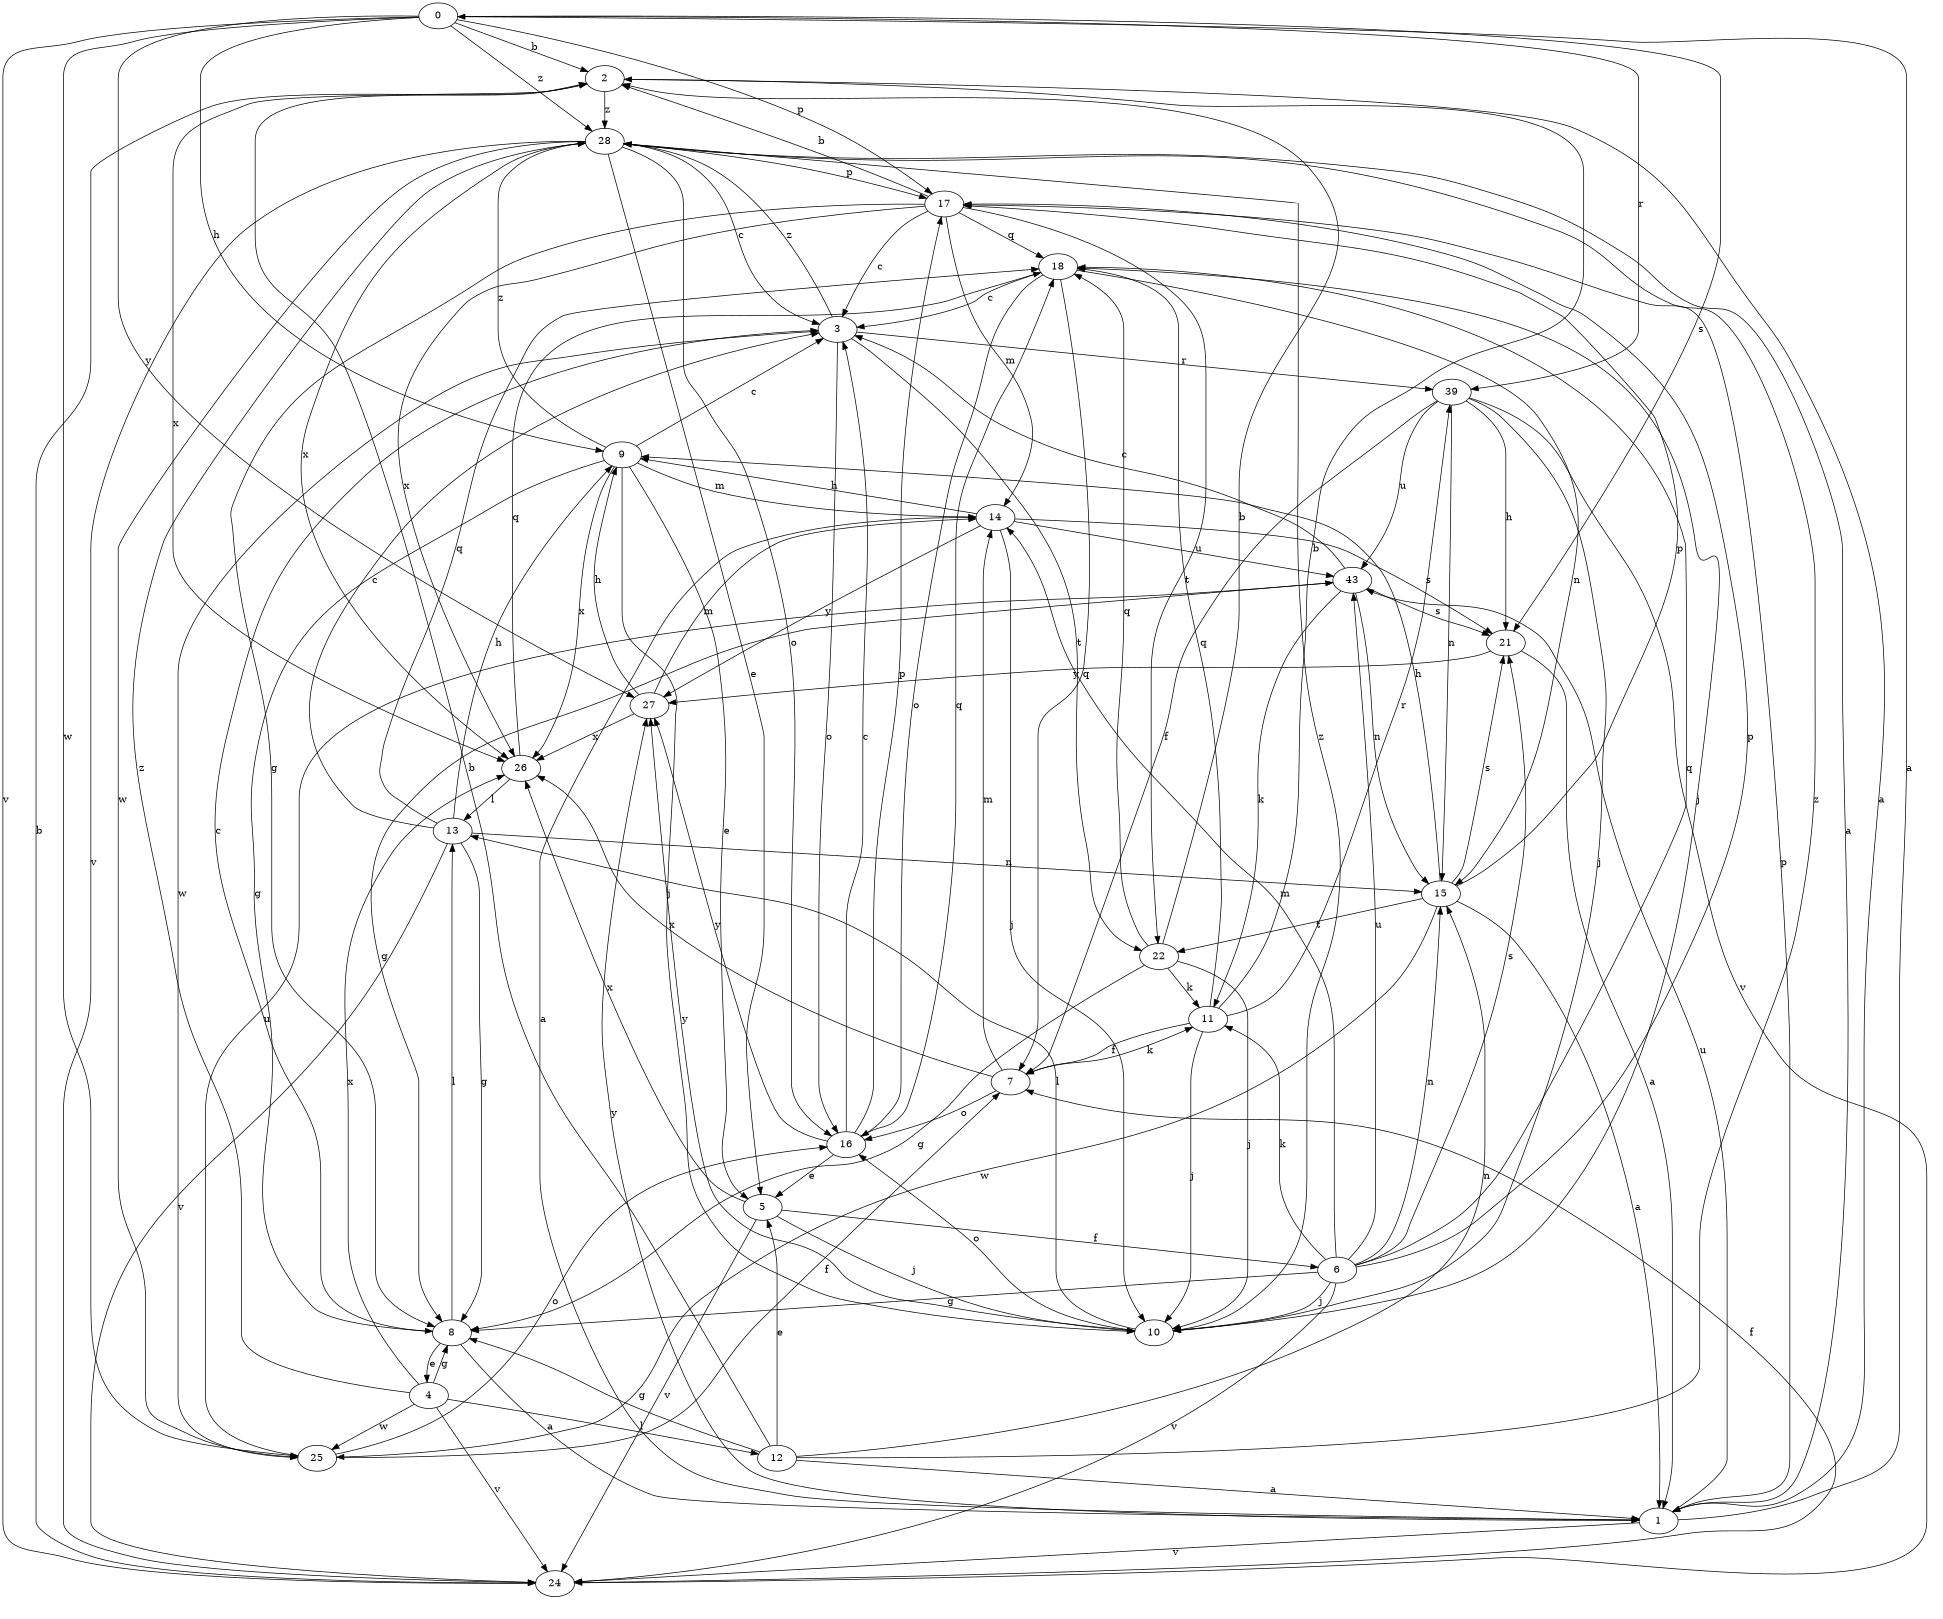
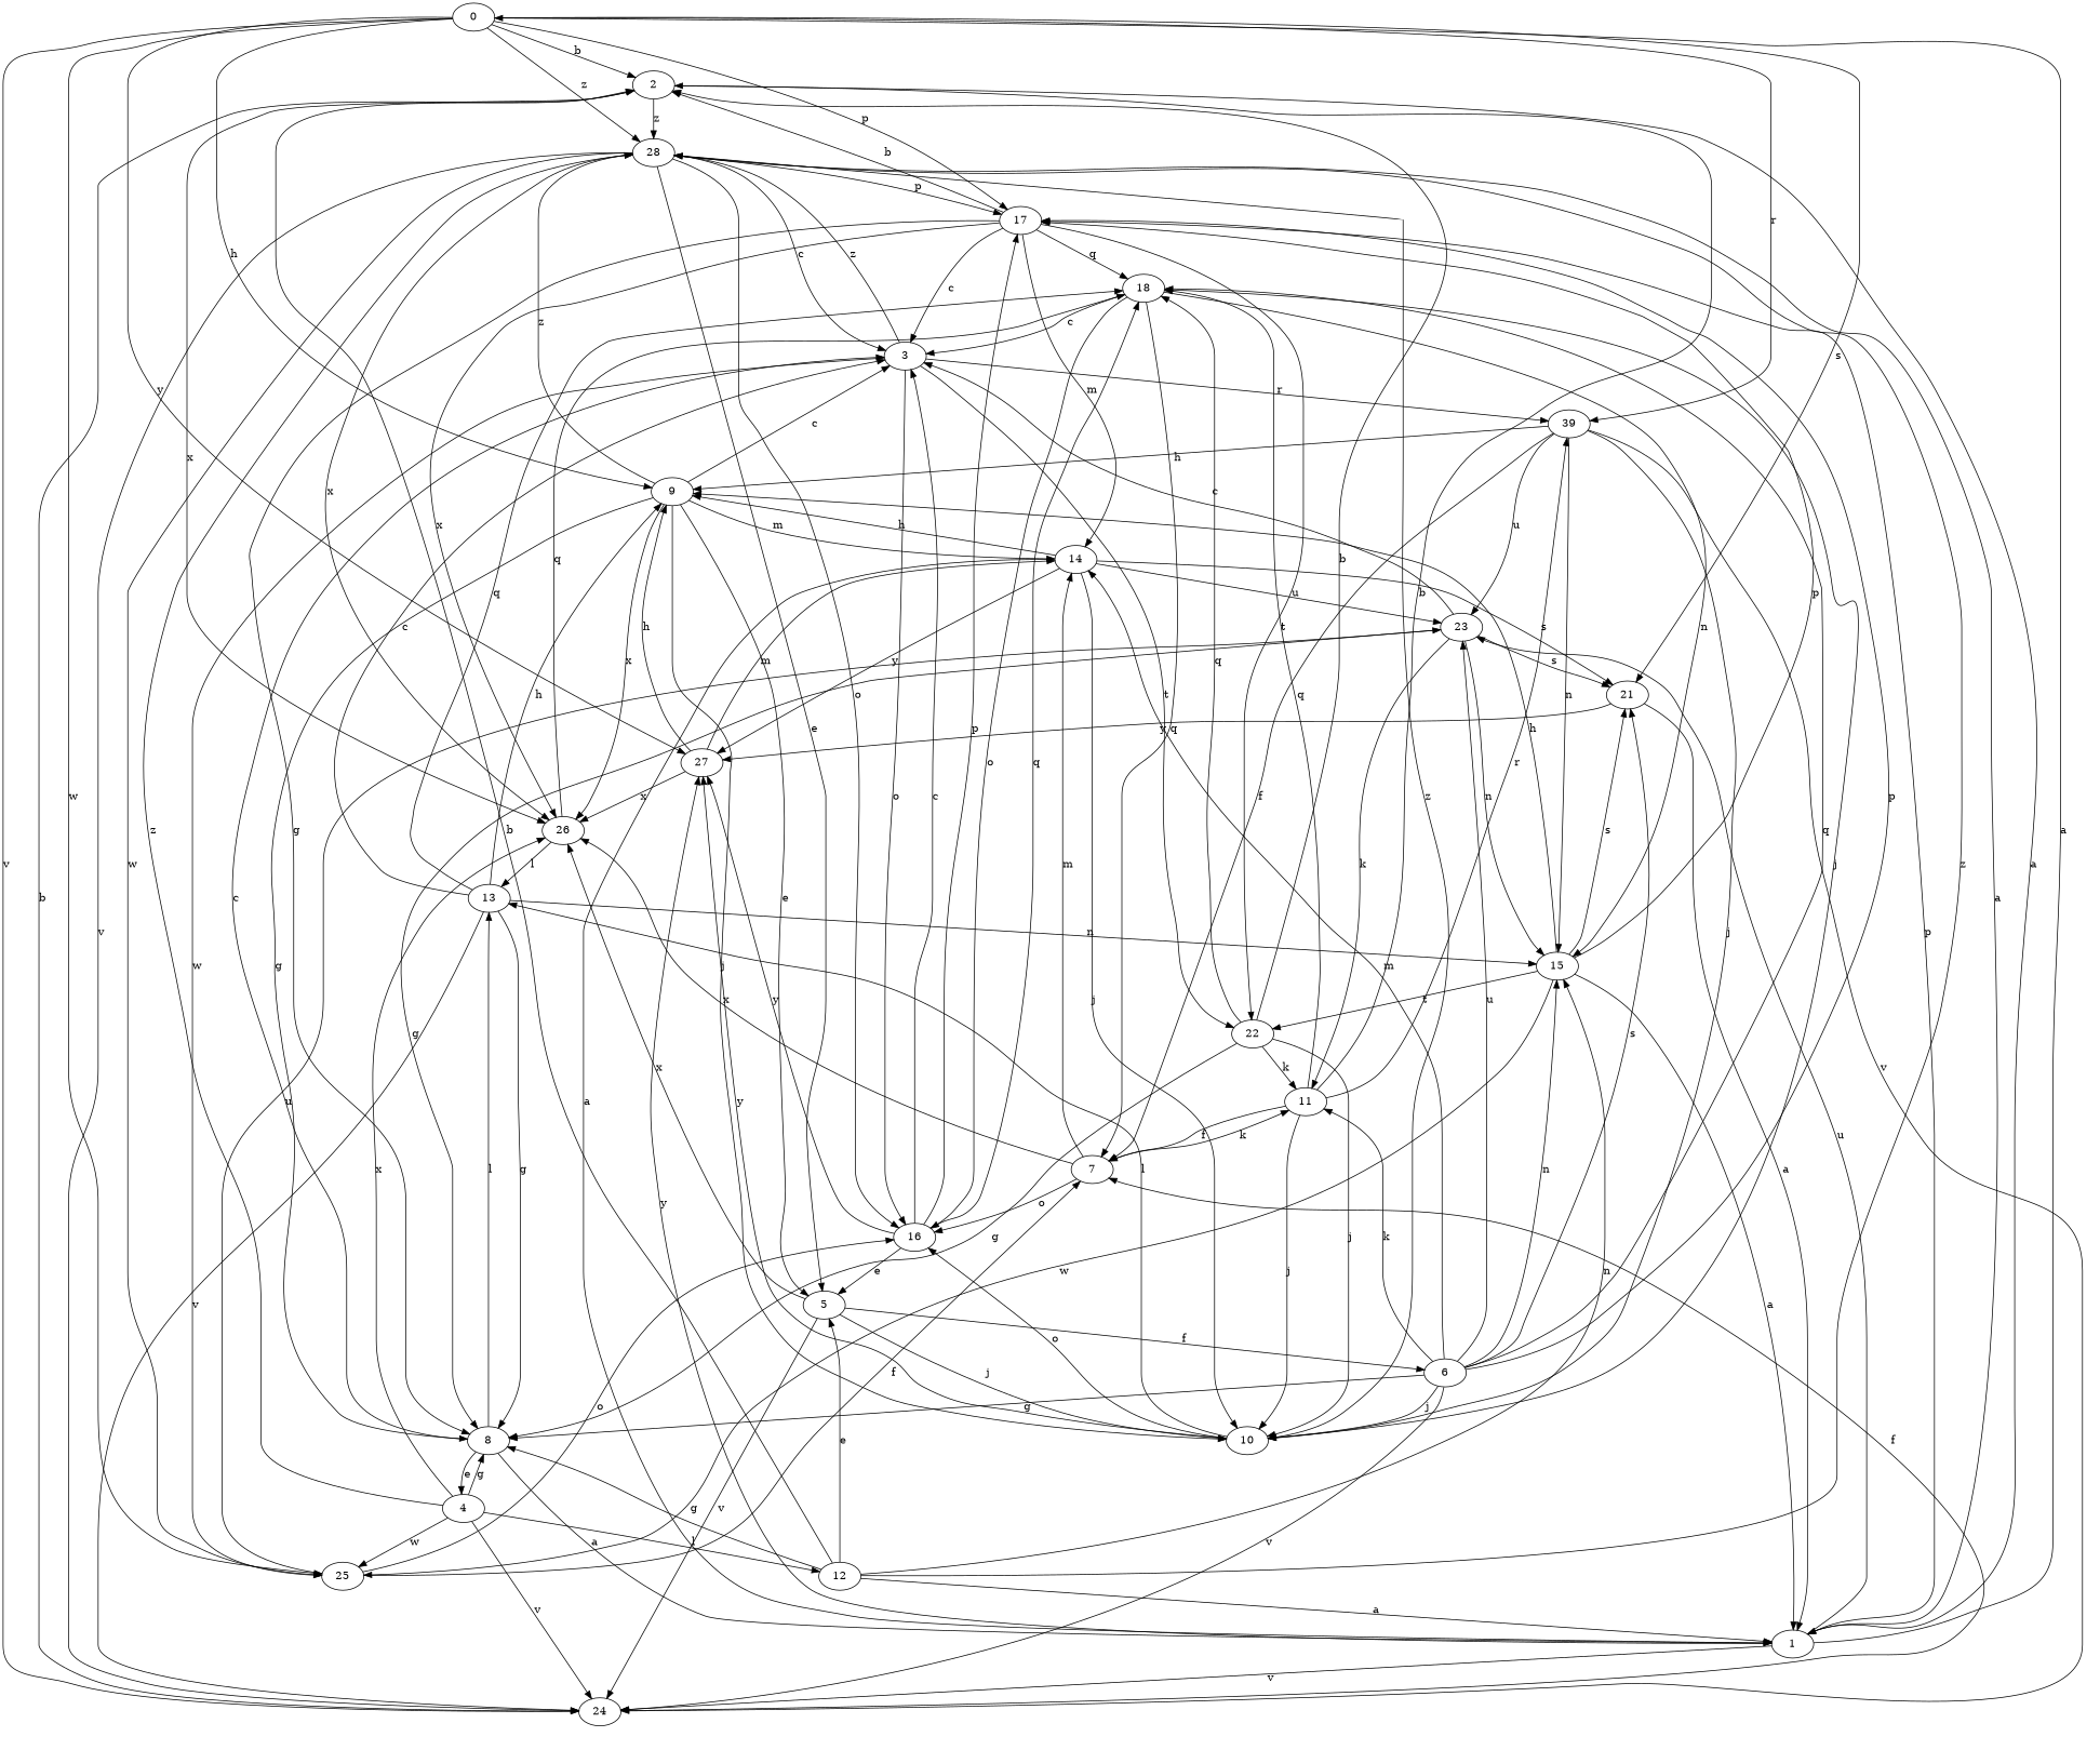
  strict digraph {
    0
    2
    9
    17
    n5 [label=39]
    21
    24
    25
    27
    28
    1
    26
    3
    8
    5
    10
    14
    22
    18
-   23 [label=43]
+   23
    15
    7
    16
    11
    13
    4
    12
    6
    0 -> 2 [label=b]
    0 -> 9 [label=h]
    0 -> 17 [label=p]
    0 -> n5 [label=r]
    0 -> 21 [label=s]
    0 -> 24 [label=v]
    0 -> 25 [label=w]
    0 -> 27 [label=y]
    0 -> 28 [label=z]
    2 -> 28 [label=z]
    2 -> 1 [label=a]
    2 -> 26 [label=x]
    9 -> 28 [label=z]
    9 -> 26 [label=x]
    9 -> 3 [label=c]
    9 -> 8 [label=g]
    9 -> 5 [label=e]
    9 -> 10 [label=j]
    9 -> 14 [label=m]
    17 -> 2 [label=b]
    17 -> 26 [label=x]
    17 -> 3 [label=c]
    17 -> 8 [label=g]
    17 -> 14 [label=m]
    17 -> 22 [label=t]
    17 -> 18 [label=q]
-   n5 -> 21 [label=h]
+   n5 -> 9 [label=h]
    n5 -> 24 [label=v]
    n5 -> 10 [label=j]
    n5 -> 23 [label=u]
    n5 -> 15 [label=n]
    n5 -> 7 [label=f]
    21 -> 27 [label=y]
    21 -> 1 [label=a]
    24 -> 2 [label=b]
    24 -> 7 [label=f]
    25 -> 23 [label=u]
    25 -> 7 [label=f]
    25 -> 16 [label=o]
    27 -> 9 [label=h]
    27 -> 26 [label=x]
    27 -> 14 [label=m]
    28 -> 17 [label=p]
    28 -> 24 [label=v]
    28 -> 25 [label=w]
    28 -> 1 [label=a]
    28 -> 26 [label=x]
    28 -> 3 [label=c]
    28 -> 5 [label=e]
    28 -> 16 [label=o]
    1 -> 0 [label=a]
    1 -> 17 [label=p]
    1 -> 24 [label=v]
    1 -> 27 [label=y]
    1 -> 23 [label=u]
    26 -> 18 [label=q]
    26 -> 13 [label=l]
    3 -> n5 [label=r]
    3 -> 25 [label=w]
    3 -> 28 [label=z]
    3 -> 22 [label=t]
    3 -> 16 [label=o]
    8 -> 1 [label=a]
    8 -> 3 [label=c]
    8 -> 13 [label=l]
    8 -> 4 [label=e]
    5 -> 24 [label=v]
    5 -> 26 [label=x]
    5 -> 10 [label=j]
    5 -> 6 [label=f]
    10 -> 27 [label=y]
    10 -> 28 [label=z]
    10 -> 16 [label=o]
    10 -> 13 [label=l]
    14 -> 9 [label=h]
    14 -> 21 [label=s]
    14 -> 27 [label=y]
    14 -> 1 [label=a]
    14 -> 10 [label=j]
    14 -> 23 [label=u]
    22 -> 2 [label=b]
    22 -> 8 [label=g]
    22 -> 10 [label=j]
    22 -> 18 [label=q]
    22 -> 11 [label=k]
    18 -> 3 [label=c]
    18 -> 10 [label=j]
    18 -> 15 [label=n]
    18 -> 7 [label=q]
    18 -> 16 [label=o]
    23 -> 21 [label=s]
    23 -> 3 [label=c]
    23 -> 8 [label=g]
    23 -> 15 [label=n]
    23 -> 11 [label=k]
    15 -> 9 [label=h]
    15 -> 17 [label=p]
    15 -> 21 [label=s]
    15 -> 25 [label=w]
    15 -> 1 [label=a]
    15 -> 22 [label=t]
    7 -> 26 [label=x]
    7 -> 14 [label=m]
    7 -> 16 [label=o]
    7 -> 11 [label=k]
    16 -> 17 [label=p]
    16 -> 27 [label=y]
    16 -> 3 [label=c]
    16 -> 5 [label=e]
    16 -> 18 [label=q]
    11 -> 2 [label=b]
    11 -> n5 [label=r]
    11 -> 10 [label=j]
    11 -> 18 [label=q]
    11 -> 7 [label=f]
    13 -> 9 [label=h]
    13 -> 24 [label=v]
    13 -> 3 [label=c]
    13 -> 8 [label=g]
    13 -> 18 [label=q]
    13 -> 15 [label=n]
    4 -> 24 [label=v]
    4 -> 25 [label=w]
    4 -> 28 [label=z]
    4 -> 26 [label=x]
    4 -> 8 [label=g]
    4 -> 12 [label=l]
    12 -> 2 [label=b]
    12 -> 28 [label=z]
    12 -> 1 [label=a]
    12 -> 8 [label=g]
    12 -> 5 [label=e]
    12 -> 15 [label=n]
    6 -> 17 [label=p]
    6 -> 21 [label=s]
    6 -> 24 [label=v]
    6 -> 8 [label=g]
    6 -> 10 [label=j]
    6 -> 14 [label=m]
    6 -> 18 [label=q]
    6 -> 23 [label=u]
    6 -> 15 [label=n]
    6 -> 11 [label=k]
  }
